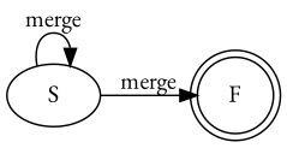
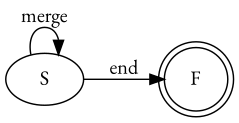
  digraph {
    rankdir=LR
    fontname="EB Garamond"
    node [fontname="EB Garamond"]
    edge [fontname="EB Garamond"]
    F [shape=doublecircle]
    S
-   S -> F [label=merge]
+   S -> F [label=end]
    S -> S [label=merge]
  }
